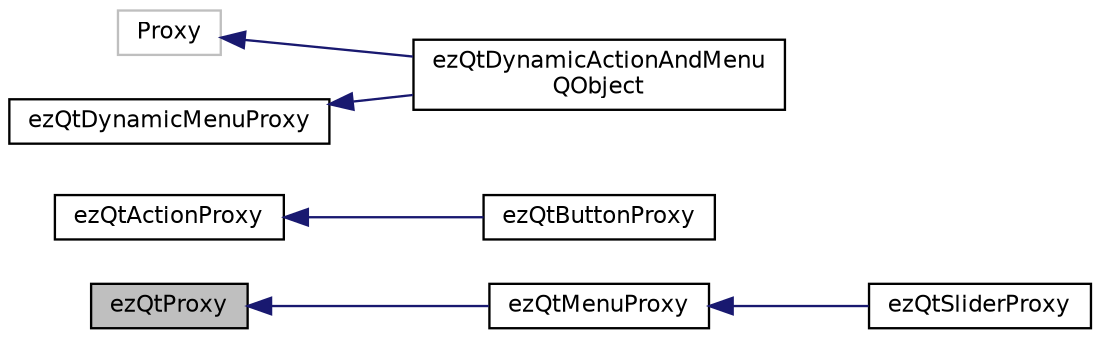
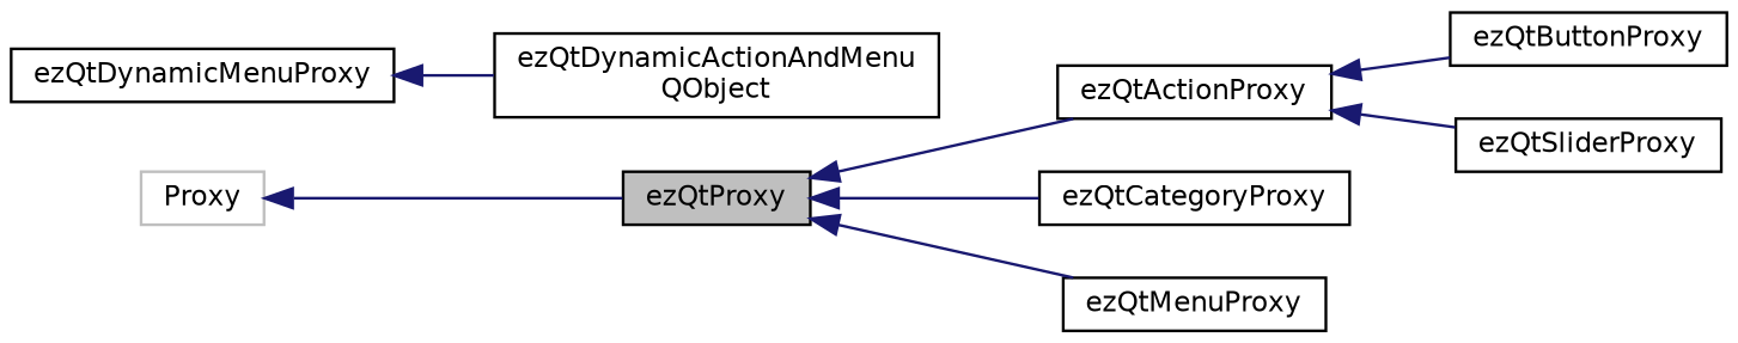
  digraph {
    rankdir=LR
    node [color=black fillcolor=white fontname=Helvetica fontsize=10 shape=record style=filled]
    edge [color=midnightblue dir=back fontname=Helvetica fontsize=10 labelfontname=Helvetica labelfontsize=10 style=solid]
    n1 [fillcolor=grey75 fontcolor=black height=0.2 label=ezQtProxy width=0.4]
    n2 [height=0.2 label=ezQtActionProxy width=0.4]
+   n3 [height=0.2 label=ezQtCategoryProxy width=0.4]
    n4 [height=0.2 label=ezQtMenuProxy width=0.4]
    n5 [height=0.2 label=ezQtButtonProxy width=0.4]
    n6 [height=0.2 label=ezQtSliderProxy width=0.4]
    n7 [color=grey75 height=0.2 label=Proxy width=0.4]
    n8 [height=0.2 label=ezQtDynamicMenuProxy width=0.4]
    n9 [height=0.2 label="ezQtDynamicActionAndMenu\lQObject" width=0.4]
+   n1 -> n2
+   n1 -> n3
    n1 -> n4
    n2 -> n5
-   n4 -> n6
-   n7 -> n9
+   n2 -> n6
+   n7 -> n1
    n8 -> n9
  }
